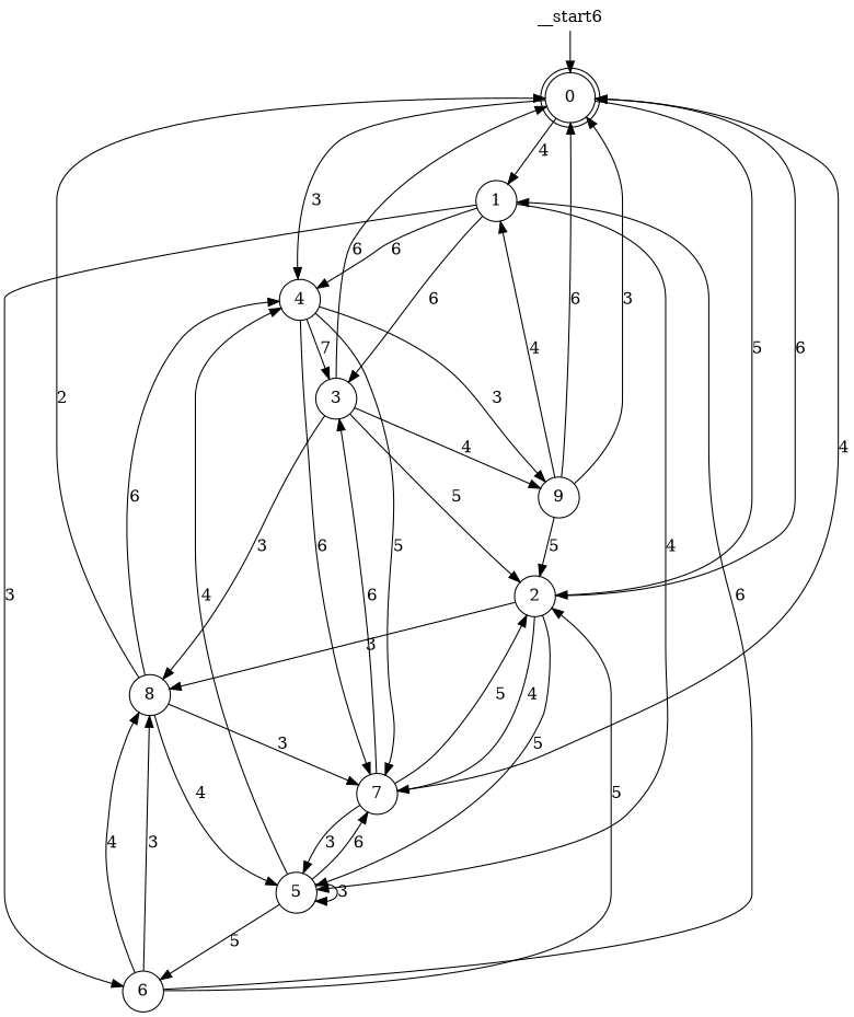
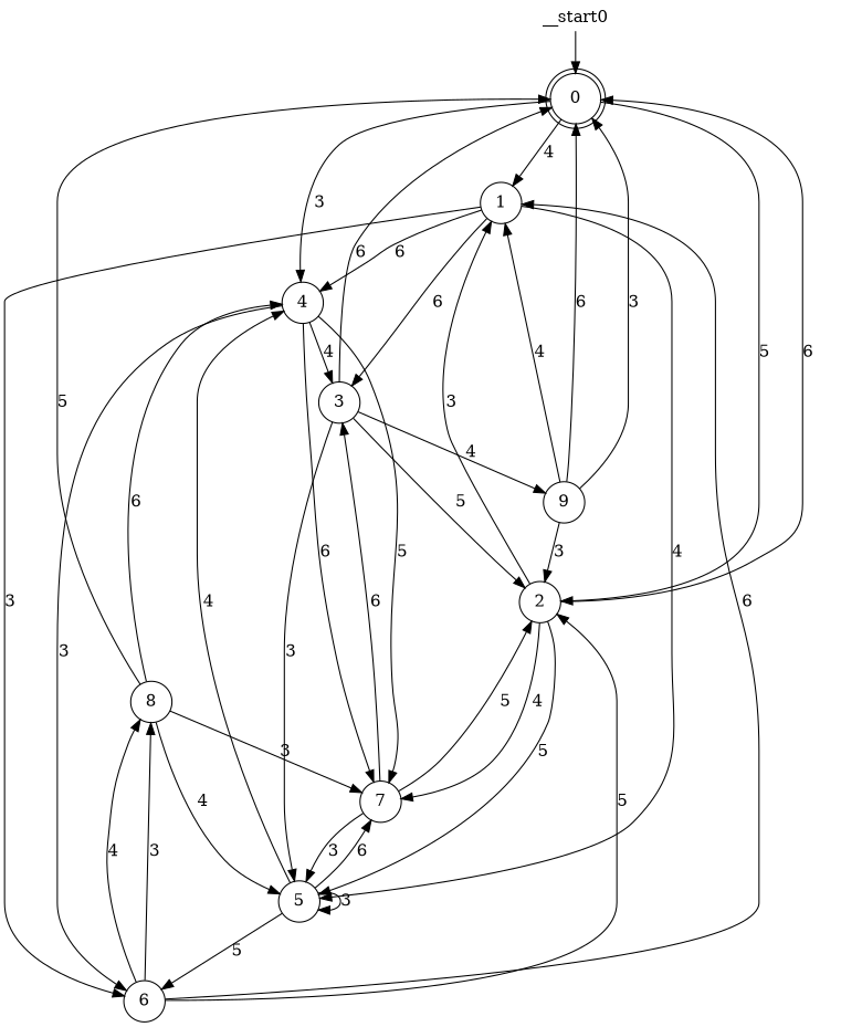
  digraph {
    node [shape=circle]
    n1 [label=0 shape=doublecircle]
    n2 [label=1]
    n3 [label=2]
    n4 [label=4]
    n5 [label=3]
    n6 [label=5]
    n7 [label=6]
    n8 [label=7]
    n9 [label=8]
    n10 [label=9]
-   __start0 [height=0 shape=none width=0 label=__start6]
+   __start0 [height=0 shape=none width=0]
    n1 -> n2 [label=4]
    n1 -> n3 [label=5]
    n1 -> n4 [label=3]
    n2 -> n4 [label=6]
    n2 -> n5 [label=6]
    n2 -> n6 [label=4]
    n2 -> n7 [label=3]
    n3 -> n1 [label=6]
    n3 -> n6 [label=5]
    n3 -> n8 [label=4]
-   n3 -> n9 [label=3]
-   n4 -> n5 [label=7]
+   n3 -> n2 [label=3]
+   n4 -> n5 [label=4]
    n4 -> n8 [label=5]
    n4 -> n8 [label=6]
-   n4 -> n10 [label=3]
+   n4 -> n7 [label=3]
    n5 -> n1 [label=6]
    n5 -> n3 [label=5]
-   n5 -> n9 [label=3]
+   n5 -> n6 [label=3]
    n5 -> n10 [label=4]
    n6 -> n4 [label=4]
    n6 -> n6 [label=3]
    n6 -> n7 [label=5]
    n6 -> n8 [label=6]
    n7 -> n2 [label=6]
    n7 -> n3 [label=5]
    n7 -> n9 [label=4]
    n7 -> n9 [label=3]
-   n8 -> n1 [label=4]
    n8 -> n3 [label=5]
    n8 -> n5 [label=6]
    n8 -> n6 [label=3]
-   n9 -> n1 [label=2]
+   n9 -> n1 [label=5]
    n9 -> n4 [label=6]
    n9 -> n6 [label=4]
    n9 -> n8 [label=3]
    n10 -> n1 [label=6]
    n10 -> n1 [label=3]
    n10 -> n2 [label=4]
-   n10 -> n3 [label=5]
+   n10 -> n3 [label=3]
    __start0 -> n1
  }
